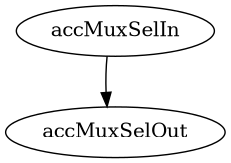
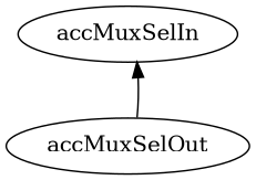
  strict digraph {
    accMuxSelIn [complexity=2 importance=0.0588235294118 rank=0.0294117647059]
    accMuxSelOut [complexity=0 importance=0.0352940278895 rank=0.0]
-   accMuxSelIn -> accMuxSelOut
+   accMuxSelOut -> accMuxSelIn
  }
